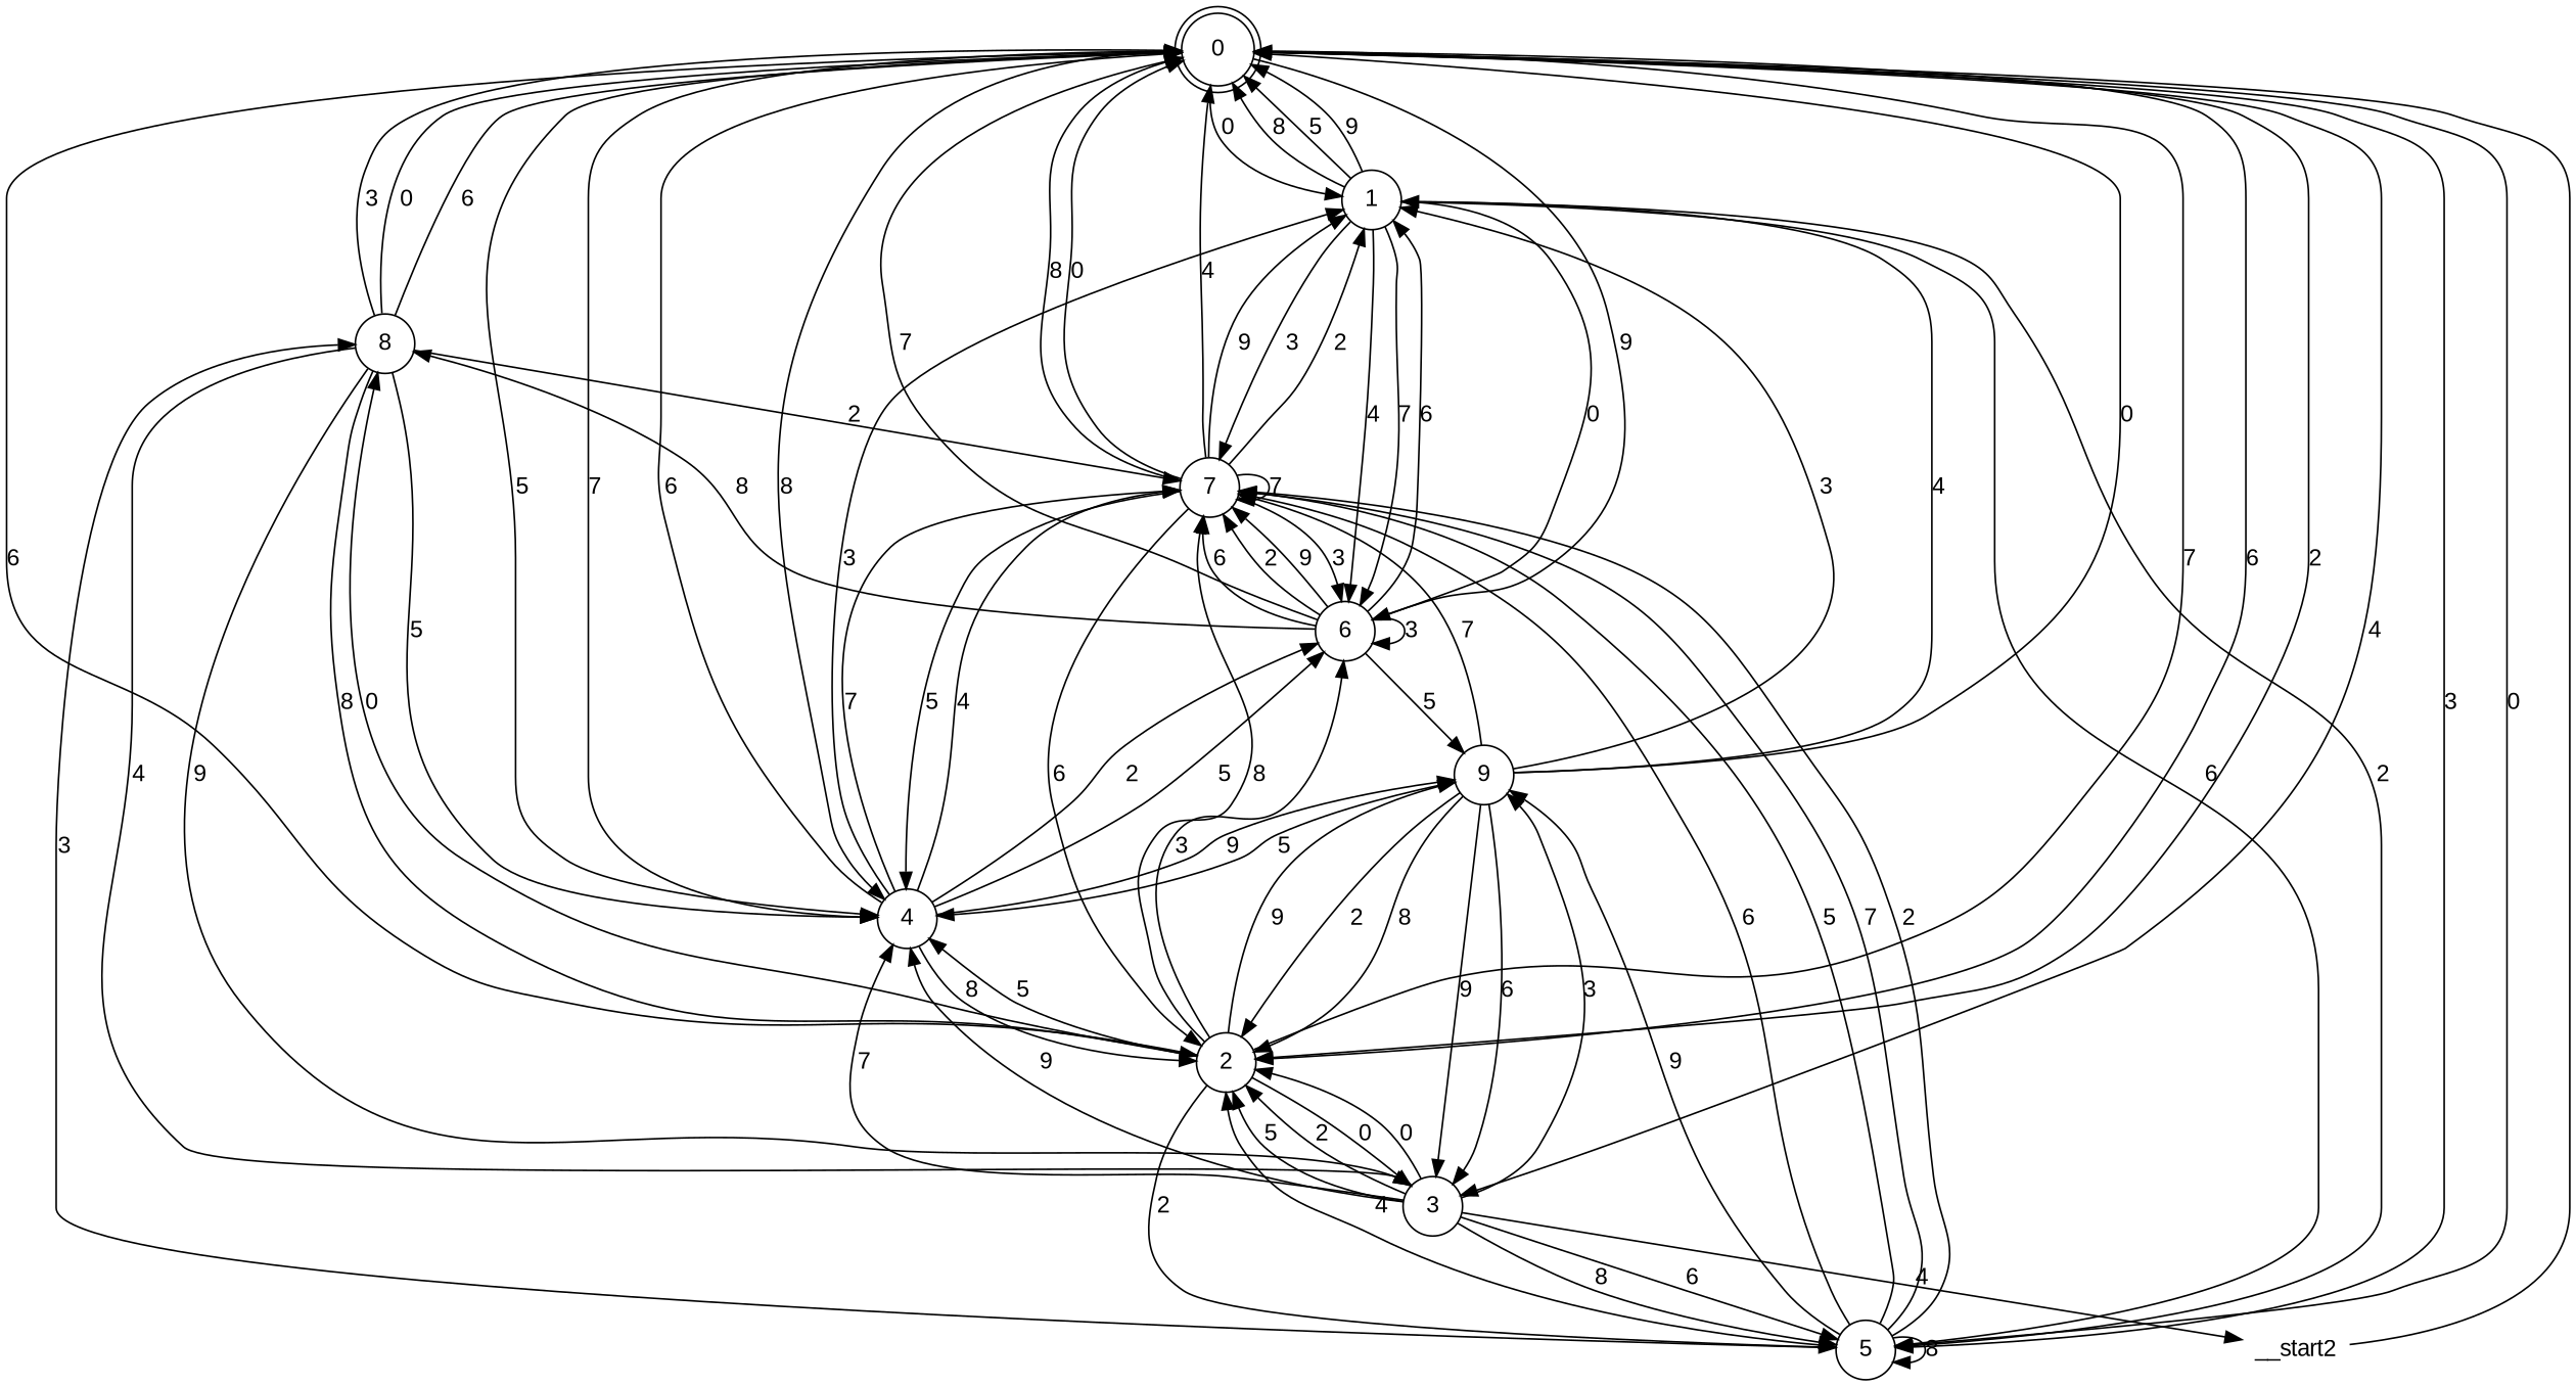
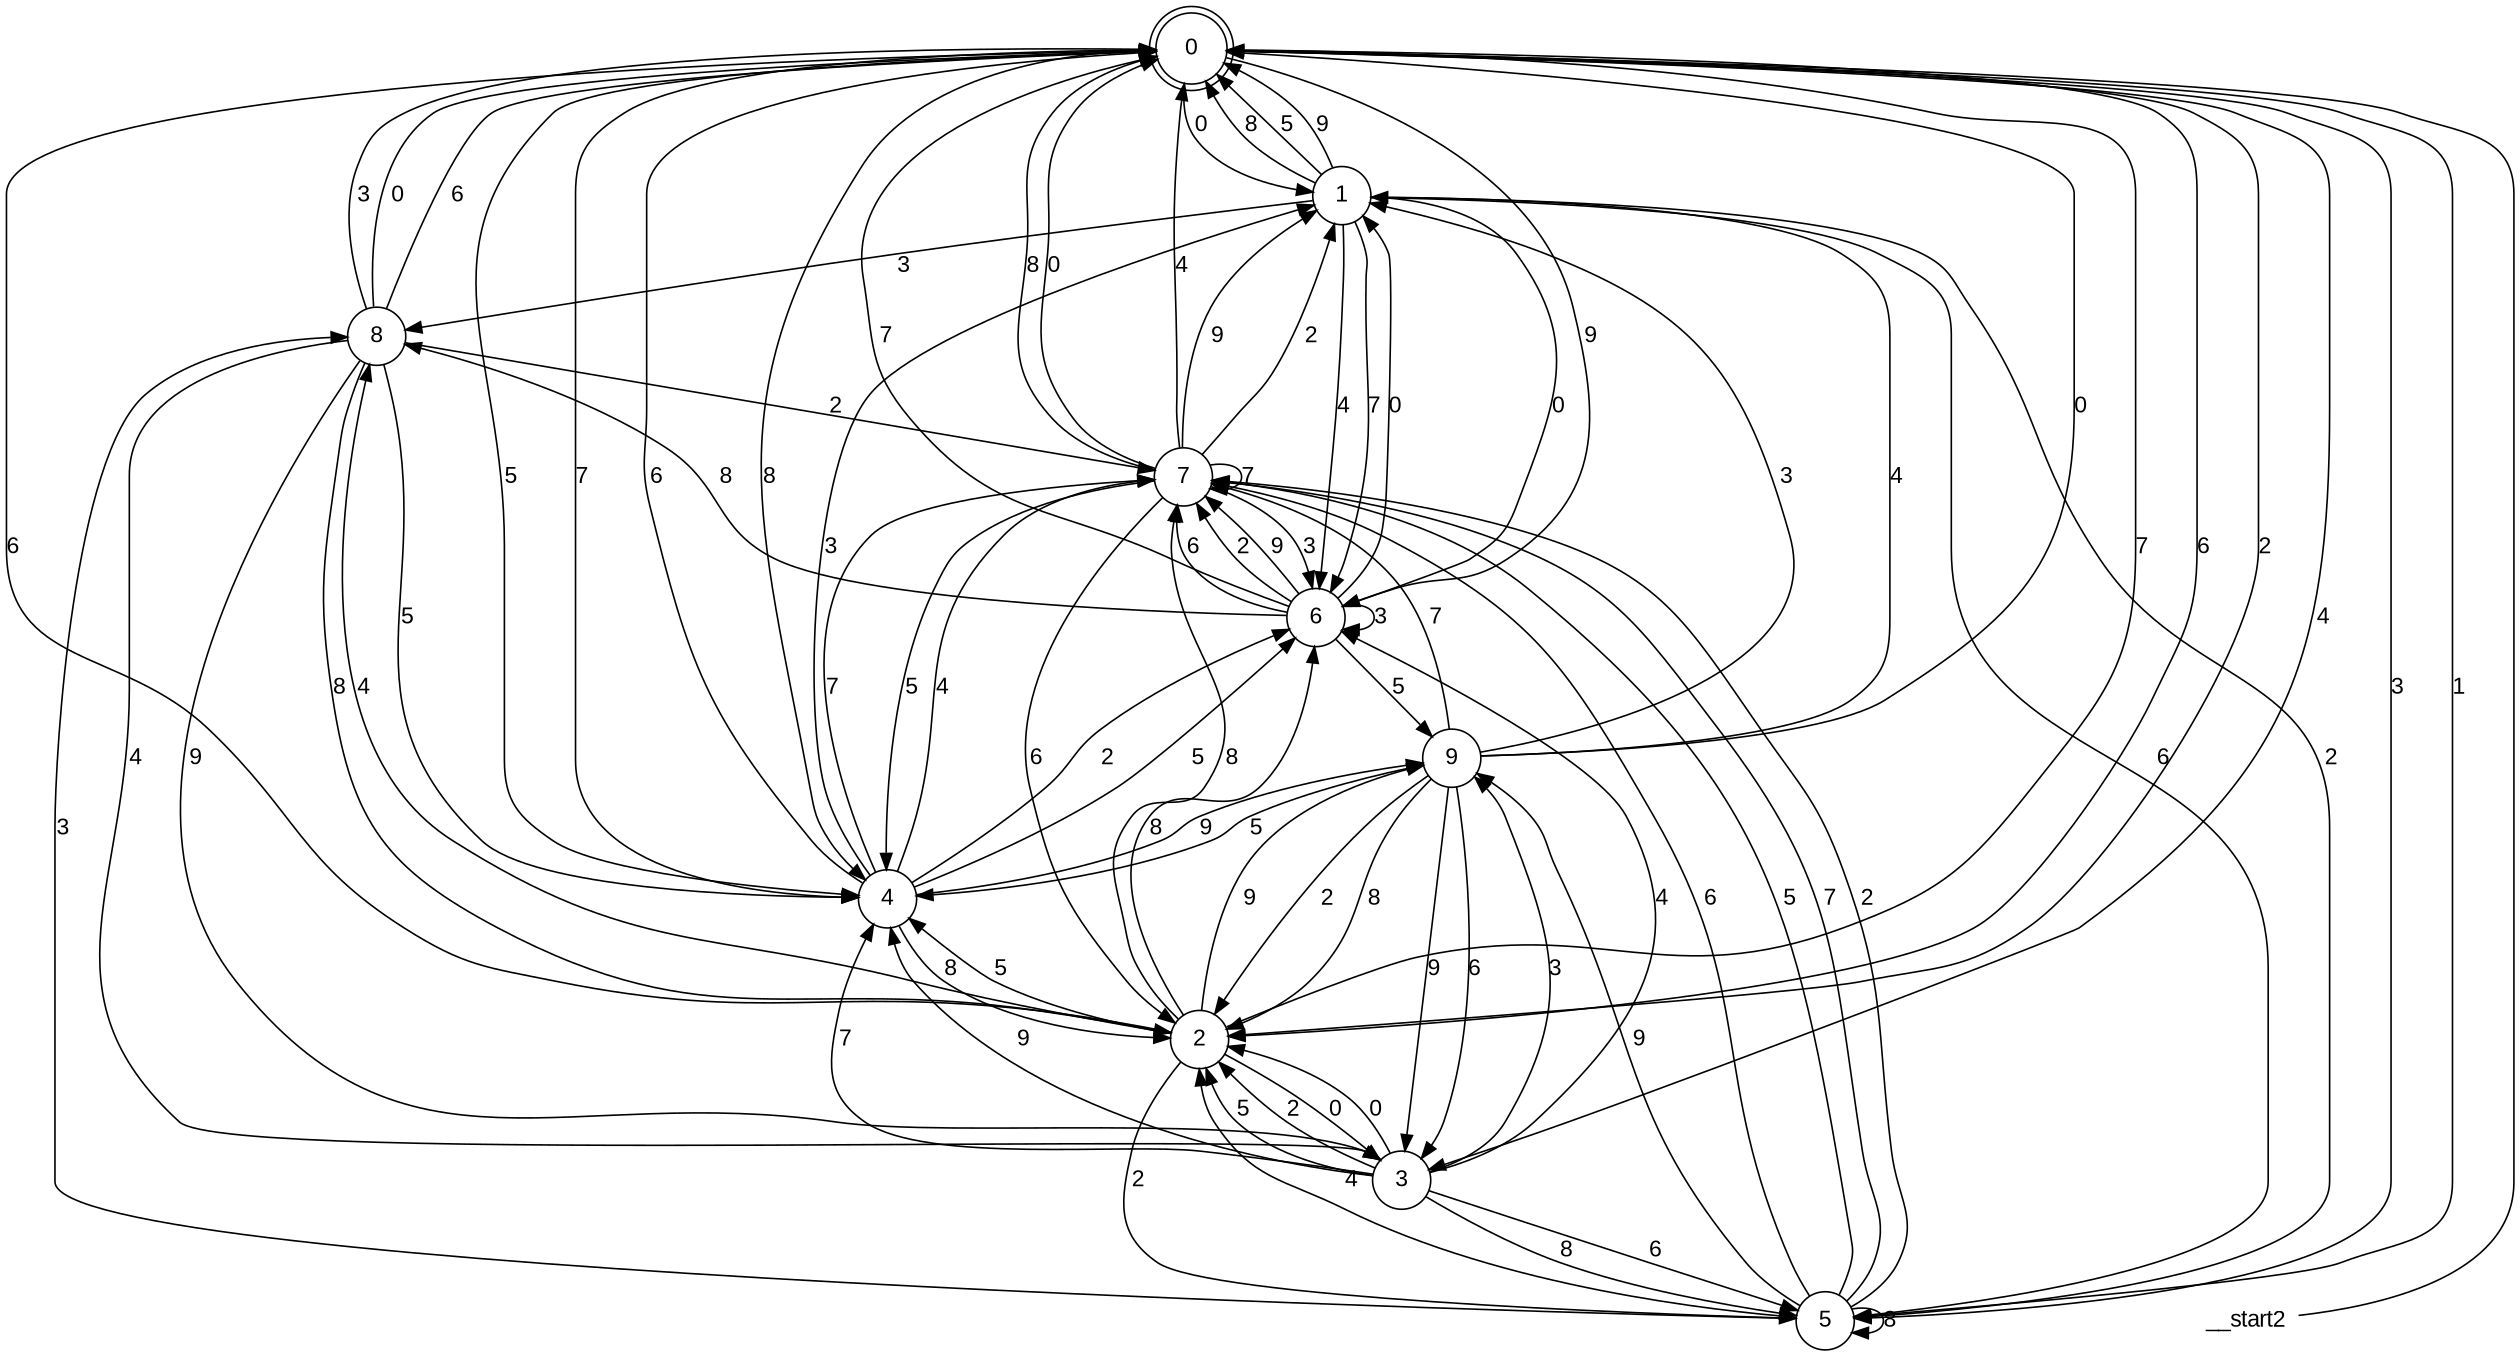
  digraph {
    fontname="Liberation Sans"
    node [fontname="Liberation Sans" shape=circle]
    edge [fontname="Liberation Sans"]
    n1 [label=0 shape=doublecircle]
    n2 [label=1]
    n3 [label=2]
    n4 [label=3]
    n5 [label=4]
    n6 [label=5]
    n7 [label=6]
    n8 [label=7]
    n9 [label=8]
    n10 [label=9]
    n11 [height=0 label=__start2 shape=none width=0]
    n1 -> n2 [label=0]
    n1 -> n3 [label=6]
    n1 -> n3 [label=2]
    n1 -> n4 [label=4]
    n1 -> n5 [label=8]
    n1 -> n5 [label=5]
    n1 -> n5 [label=7]
    n1 -> n6 [label=3]
    n1 -> n7 [label=9]
    n2 -> n1 [label=8]
    n2 -> n1 [label=5]
    n2 -> n1 [label=9]
    n2 -> n6 [label=6]
    n2 -> n6 [label=2]
    n2 -> n7 [label=0]
    n2 -> n7 [label=4]
    n2 -> n7 [label=7]
-   n2 -> n8 [label=3]
+   n2 -> n9 [label=3]
    n3 -> n1 [label=6]
    n3 -> n1 [label=7]
    n3 -> n4 [label=0]
    n3 -> n5 [label=5]
    n3 -> n6 [label=2]
-   n3 -> n7 [label=3]
+   n3 -> n7 [label=8]
    n3 -> n8 [label=8]
-   n3 -> n9 [label=0]
+   n3 -> n9 [label=4]
    n3 -> n10 [label=9]
    n4 -> n3 [label=0]
    n4 -> n3 [label=5]
    n4 -> n3 [label=2]
    n4 -> n5 [label=7]
    n4 -> n5 [label=9]
    n4 -> n6 [label=6]
    n4 -> n6 [label=8]
-   n4 -> n11 [label=4]
+   n4 -> n7 [label=4]
    n4 -> n10 [label=3]
    n5 -> n1 [label=6]
    n5 -> n2 [label=3]
    n5 -> n3 [label=8]
    n5 -> n7 [label=5]
    n5 -> n7 [label=2]
    n5 -> n8 [label=4]
    n5 -> n8 [label=7]
    n5 -> n10 [label=9]
-   n6 -> n1 [label=0]
+   n6 -> n1 [label=1]
    n6 -> n3 [label=4]
    n6 -> n6 [label=8]
    n6 -> n8 [label=6]
    n6 -> n8 [label=5]
    n6 -> n8 [label=7]
    n6 -> n8 [label=2]
    n6 -> n9 [label=3]
    n6 -> n10 [label=9]
    n7 -> n1 [label=7]
-   n7 -> n2 [label=6]
+   n7 -> n2 [label=0]
    n7 -> n7 [label=3]
    n7 -> n8 [label=6]
    n7 -> n8 [label=2]
    n7 -> n8 [label=9]
    n7 -> n9 [label=8]
    n7 -> n10 [label=5]
    n8 -> n1 [label=0]
    n8 -> n1 [label=4]
    n8 -> n1 [label=8]
    n8 -> n2 [label=2]
    n8 -> n2 [label=9]
    n8 -> n3 [label=6]
    n8 -> n5 [label=5]
    n8 -> n7 [label=3]
    n8 -> n8 [label=7]
    n9 -> n1 [label=0]
    n9 -> n1 [label=6]
    n9 -> n1 [label=3]
    n9 -> n3 [label=8]
    n9 -> n4 [label=4]
    n9 -> n4 [label=9]
    n9 -> n5 [label=5]
    n9 -> n8 [label=2]
    n10 -> n1 [label=0]
    n10 -> n2 [label=4]
    n10 -> n2 [label=3]
    n10 -> n3 [label=8]
    n10 -> n3 [label=2]
    n10 -> n4 [label=6]
    n10 -> n4 [label=9]
    n10 -> n5 [label=5]
    n10 -> n8 [label=7]
    n11 -> n1
  }
